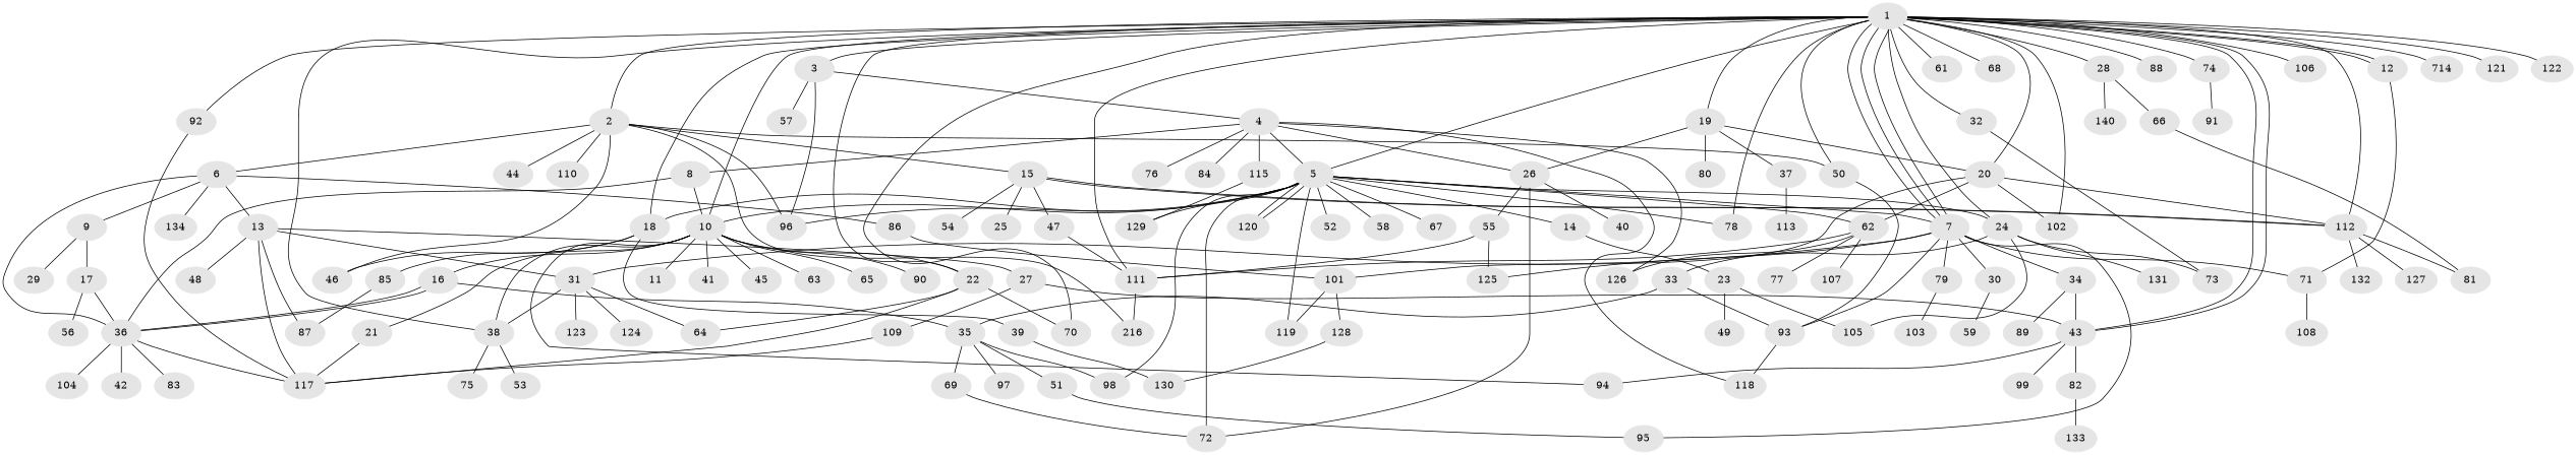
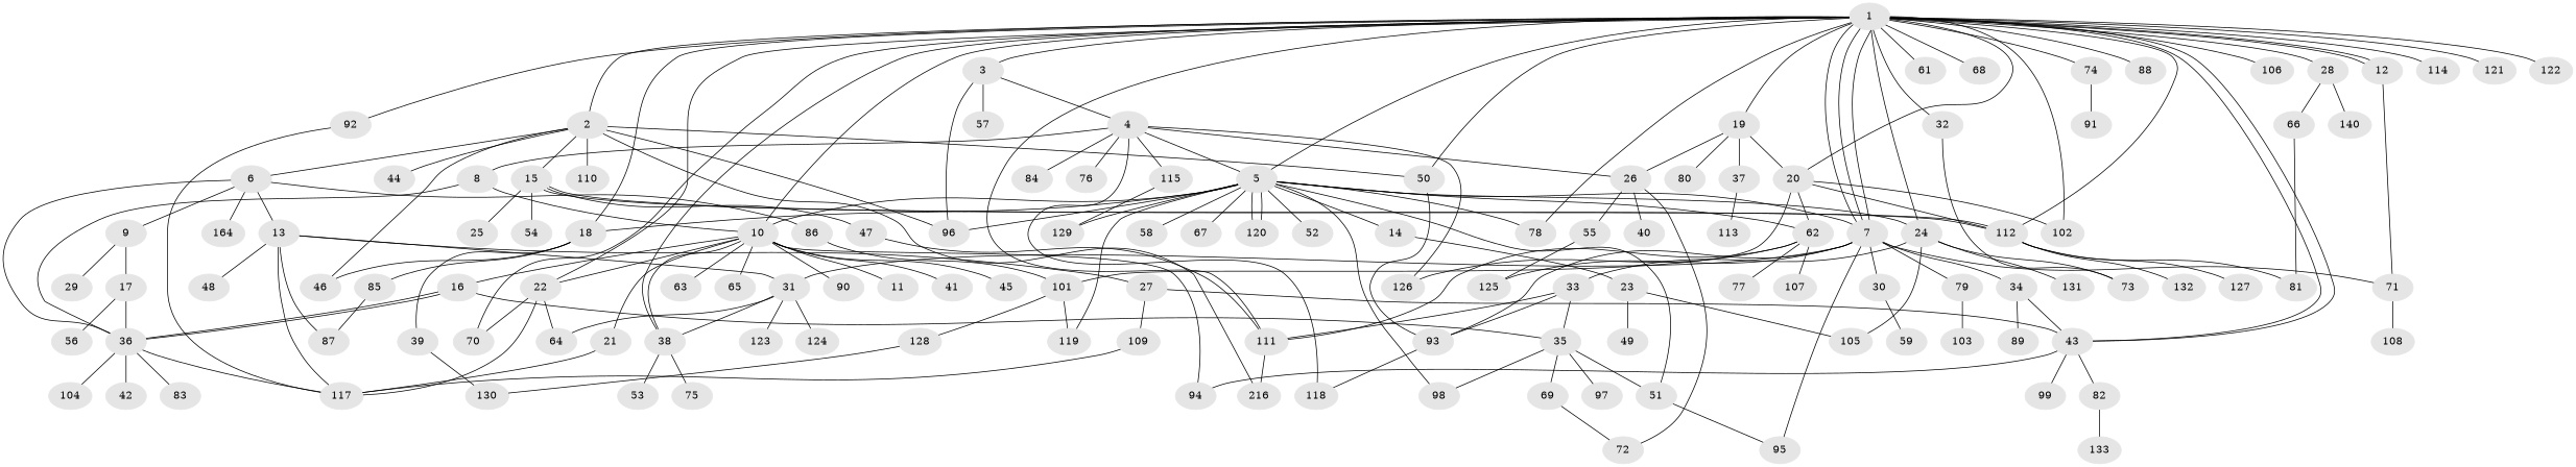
  graph {
    node [color=gray90 style=filled]
    1
    2
    3
    5
    7
    10
    12
    18
    19
    20
    22
    24
    28
    32
    38
    43
    50
    61
    68
    70
    74
    78
    88
    92
    102
    106
    111
    112
-   114 [label=714]
+   114
    121
    122
    6
    15
    44
    46
    96
    110
    n38 [label=216]
    4
    57
    14
    51
    52
    58
    62
    67
    98
    119
    120
    129
    30
    31
    34
    71
    79
    93
    95
    125
    11
    16
    21
    41
    45
    63
    65
    90
    94
    39
    85
    26
    37
    80
    101
    117
    64
    105
    33
    73
    131
    66
    n81 [label=140]
    53
    75
    82
    99
    91
    81
    127
    132
    9
    13
    36
    86
-   134
+   134 [label=164]
    25
    47
    54
    8
    76
    84
    115
    118
    126
    40
    55
    72
    23
    77
    107
    17
    29
    27
    48
    87
    42
    83
    104
    59
    123
    124
    89
    108
    103
    56
    35
    109
    49
    69
    97
    130
    113
    128
    133
    1 -- 2
    1 -- 3
    1 -- 5
    1 -- 7
    1 -- 7
    1 -- 7
    1 -- 10
    1 -- 12
    1 -- 12
    1 -- 18
    1 -- 19
    1 -- 20
    1 -- 22
    1 -- 24
    1 -- 28
    1 -- 32
    1 -- 38
    1 -- 43
    1 -- 43
    1 -- 50
    1 -- 61
    1 -- 68
    1 -- 70
    1 -- 74
    1 -- 78
    1 -- 88
    1 -- 92
    1 -- 102
    1 -- 106
    1 -- 111
    1 -- 112
    1 -- 114
    1 -- 121
    1 -- 122
    2 -- 50
    2 -- 6
    2 -- 15
    2 -- 44
    2 -- 46
    2 -- 96
    2 -- 110
    2 -- n38
    3 -- 96
    3 -- 4
    3 -- 57
    5 -- 7
    5 -- 10
    5 -- 18
    5 -- 24
    5 -- 78
    5 -- 96
    5 -- 14
-   5 -- 72
+   5 -- 51
    5 -- 52
    5 -- 58
    5 -- 62
    5 -- 67
    5 -- 98
    5 -- 119
    5 -- 120
    5 -- 120
    5 -- 129
    7 -- 30
    7 -- 31
    7 -- 34
    7 -- 71
    7 -- 79
    7 -- 93
    7 -- 95
    7 -- 125
    10 -- 22
    10 -- 38
    10 -- 11
    10 -- 16
    10 -- 21
    10 -- 41
    10 -- 45
    10 -- 63
    10 -- 65
    10 -- 90
    10 -- 94
    12 -- 71
    18 -- 46
    18 -- 39
    18 -- 85
    19 -- 20
    19 -- 26
    19 -- 37
    19 -- 80
    20 -- 102
    20 -- 112
    20 -- 62
    20 -- 101
    22 -- 70
    22 -- 117
    22 -- 64
    24 -- 105
    24 -- 33
    24 -- 73
    24 -- 131
    28 -- 66
    28 -- n81
    32 -- 73
    38 -- 53
    38 -- 75
    43 -- 94
    43 -- 82
    43 -- 99
    50 -- 93
    74 -- 91
    92 -- 117
    111 -- n38
    112 -- 81
    112 -- 127
    112 -- 132
    6 -- 9
    6 -- 13
    6 -- 36
    6 -- 86
    6 -- 134
    15 -- 112
    15 -- 112
    15 -- 25
    15 -- 47
    15 -- 54
    4 -- 5
    4 -- 26
    4 -- 8
    4 -- 76
    4 -- 84
    4 -- 115
    4 -- 118
    4 -- 126
    14 -- 23
    51 -- 95
    62 -- 111
    62 -- 126
    62 -- 77
    62 -- 107
    30 -- 59
    31 -- 38
    31 -- 64
    31 -- 123
    31 -- 124
    34 -- 43
    34 -- 89
    71 -- 108
    79 -- 103
    93 -- 118
    16 -- 36
    16 -- 36
    16 -- 35
    21 -- 117
    39 -- 130
    85 -- 87
    26 -- 40
    26 -- 55
    26 -- 72
    37 -- 113
    101 -- 119
    101 -- 128
    33 -- 93
    33 -- 35
    66 -- 81
    82 -- 133
    9 -- 17
    9 -- 29
    13 -- 31
    13 -- 117
    13 -- 27
    13 -- 48
    13 -- 87
    36 -- 117
    36 -- 42
    36 -- 83
    36 -- 104
    86 -- 101
    47 -- 111
    8 -- 10
    8 -- 36
    115 -- 129
-   55 -- 111
+   33 -- 111
    55 -- 125
    23 -- 105
    23 -- 49
    17 -- 36
    17 -- 56
    27 -- 43
    27 -- 109
    35 -- 51
    35 -- 98
    35 -- 69
    35 -- 97
    109 -- 117
    69 -- 72
    128 -- 130
  }
